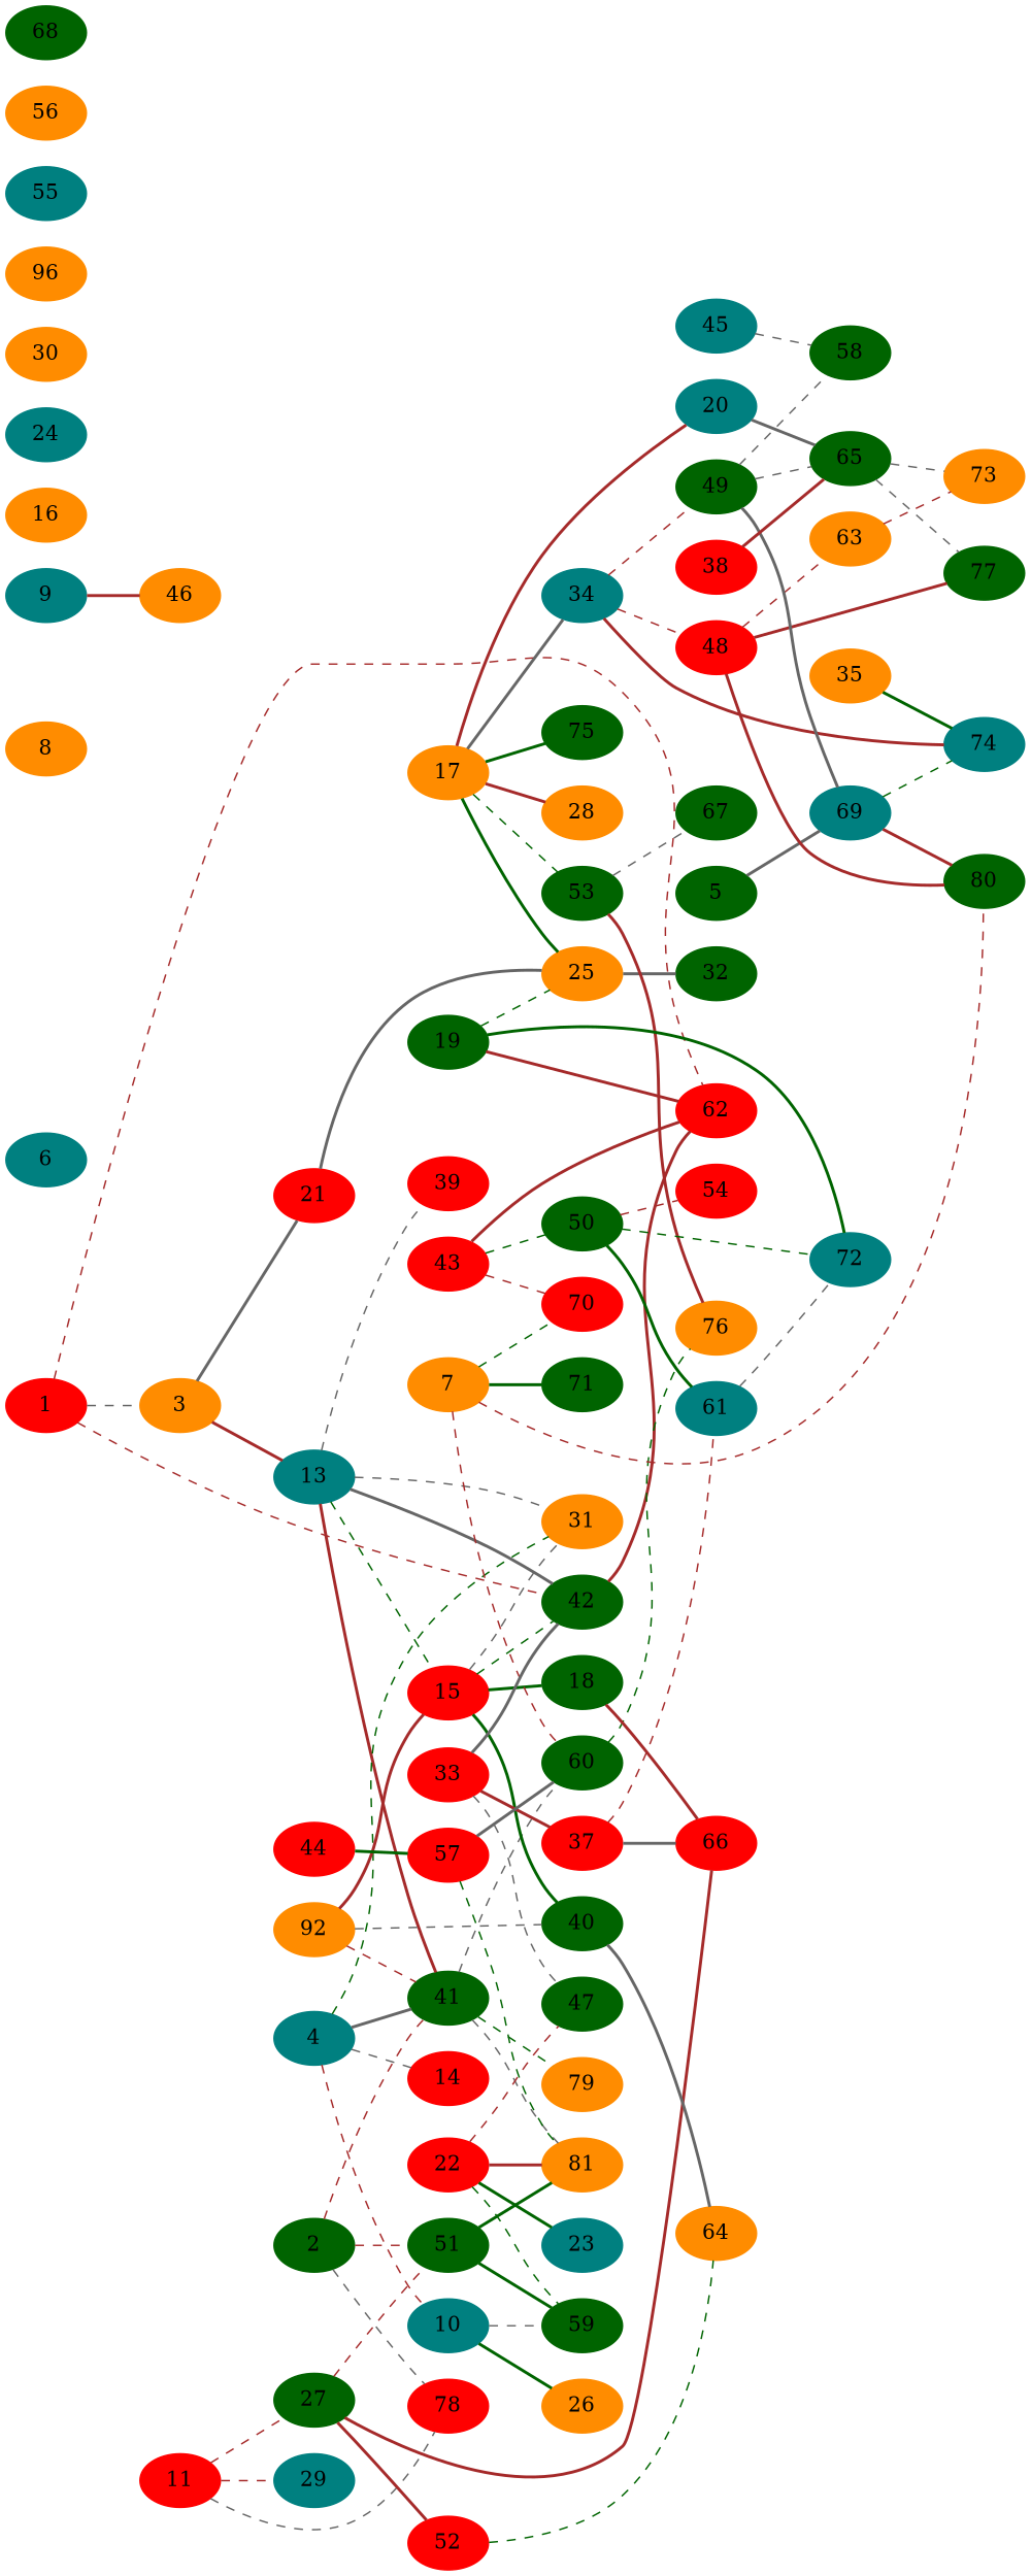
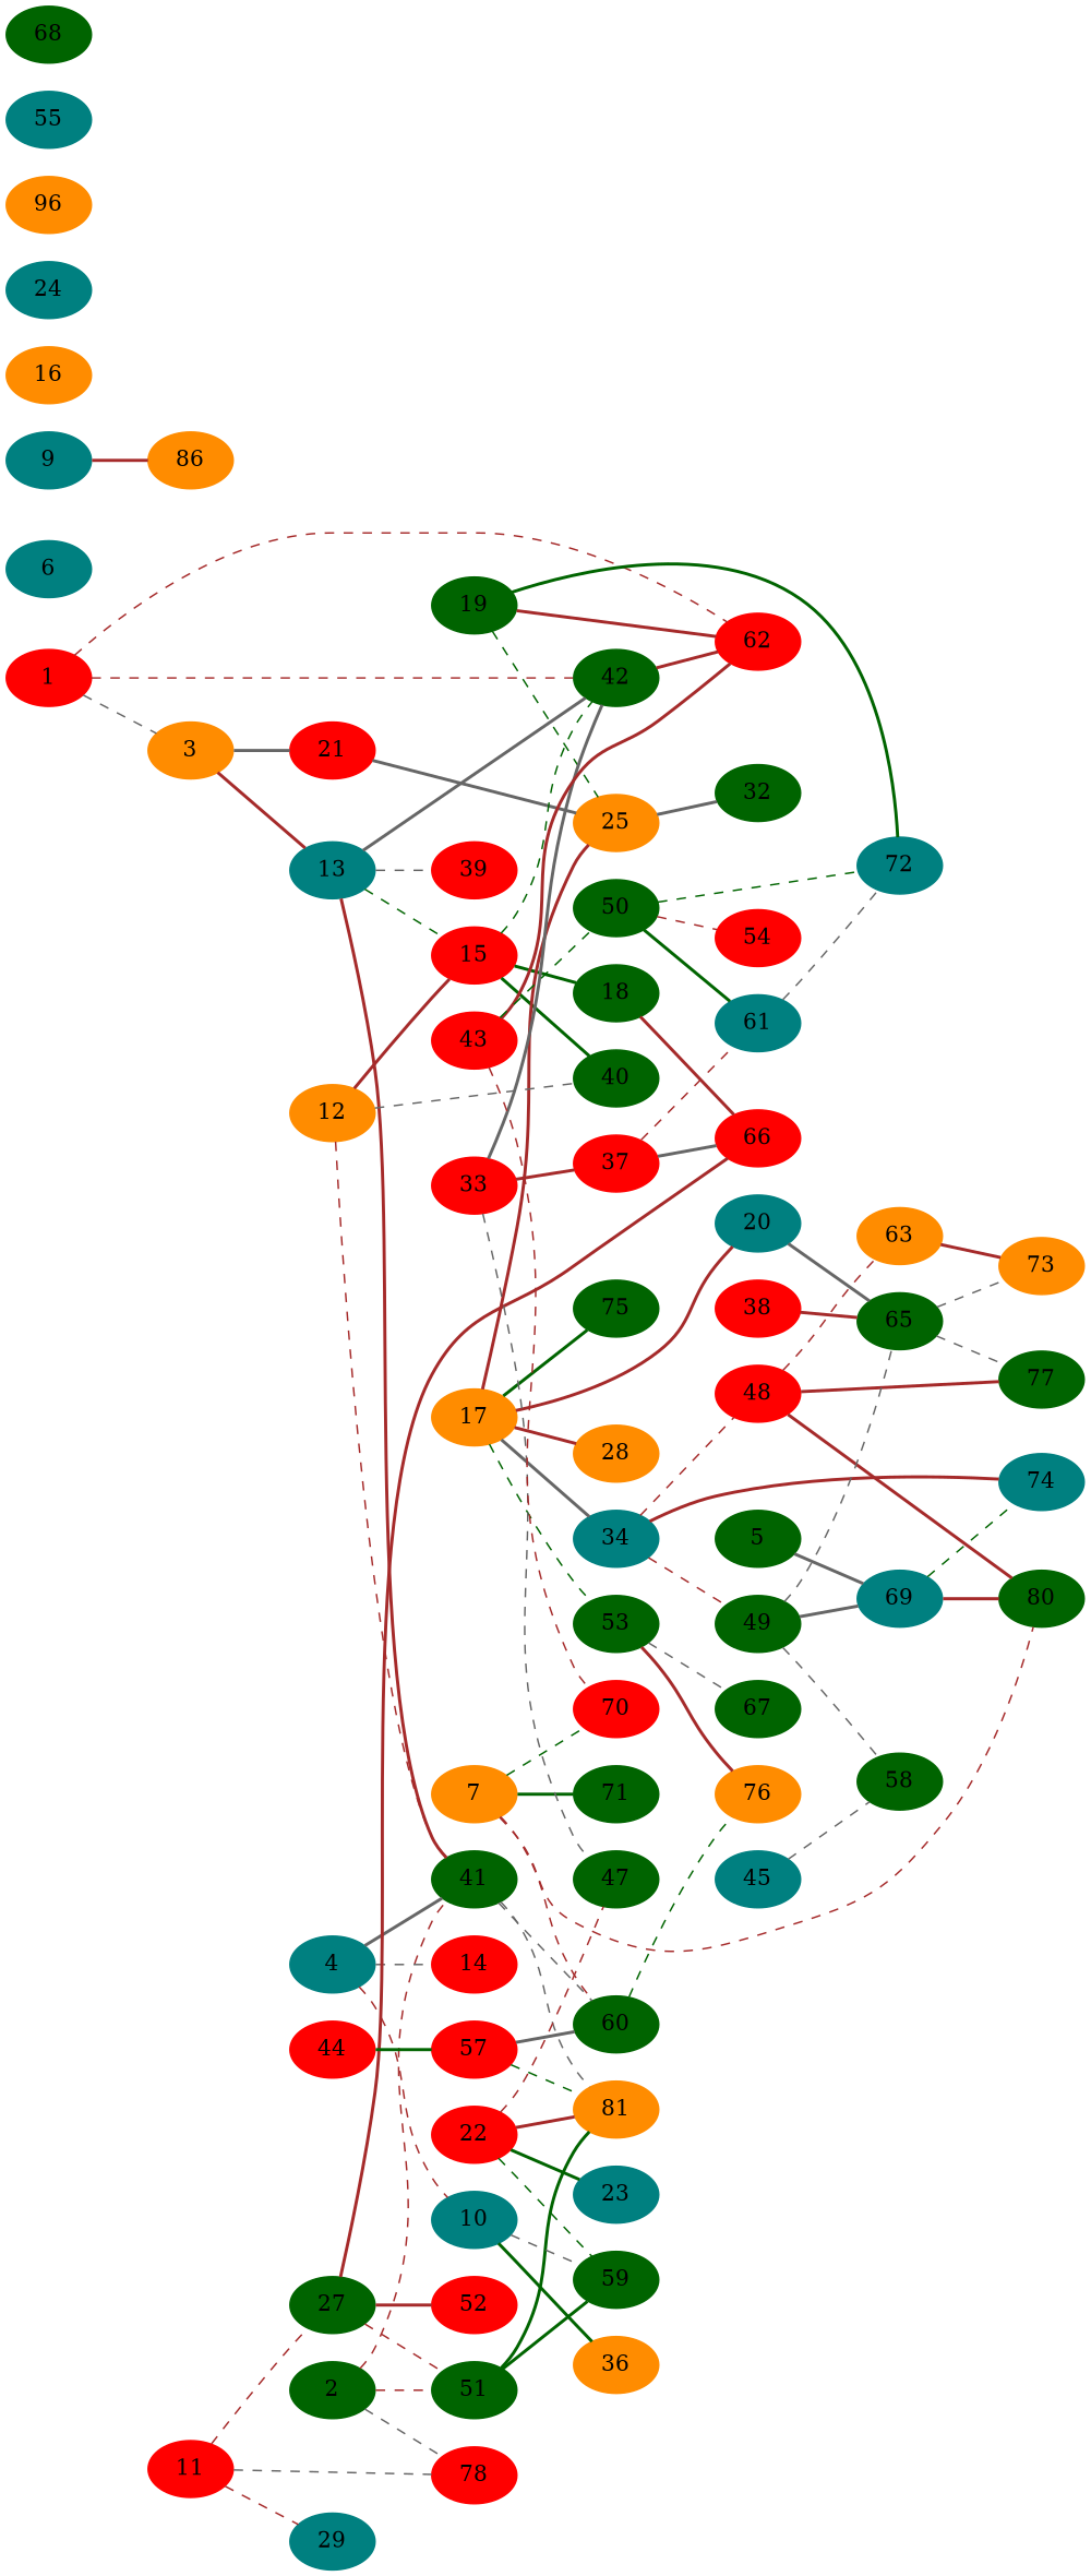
  graph {
    rankdir=LR
    node [color=darkgreen style=filled]
    edge [color=brown style=dashed]
    1 [color=red]
    3 [color=darkorange]
    42
    62 [color=red]
    13 [color=teal]
    21 [color=red]
    2
    41
    51
    78 [color=red]
    60
    81 [color=darkorange]
-   79 [color=darkorange]
    59
-   31 [color=darkorange]
    15 [color=red]
    39 [color=red]
    17 [color=darkorange]
    20 [color=teal]
    25 [color=darkorange]
    28 [color=darkorange]
    34 [color=teal]
    53
    75
    4 [color=teal]
    10 [color=teal]
    14 [color=red]
-   26 [color=darkorange]
+   26 [color=darkorange label=36]
    69 [color=teal]
    5
    80
    74 [color=teal]
    6 [color=teal]
    7 [color=darkorange]
    70 [color=red]
    71
    76 [color=darkorange]
-   8 [color=darkorange]
    9 [color=teal]
-   46 [color=darkorange]
+   46 [color=darkorange label=86]
    11 [color=red]
    27
    29 [color=teal]
    66 [color=red]
    52 [color=red]
-   12 [color=darkorange label=92]
+   12 [color=darkorange]
    40
    18
-   64 [color=darkorange]
    16 [color=darkorange]
    65
    32
    48 [color=red]
    49
    67
    19
    72 [color=teal]
    77
    73 [color=darkorange]
    22 [color=red]
    23 [color=teal]
    47
    24 [color=teal]
-   30 [color=darkorange]
    33 [color=red]
    37 [color=red]
    61 [color=teal]
    63 [color=darkorange]
    58
-   35 [color=darkorange]
    n71 [color=darkorange label=96]
    38 [color=red]
    43 [color=red]
    50
    54 [color=red]
    44 [color=red]
    57 [color=red]
    45 [color=teal]
    55 [color=teal]
-   56 [color=darkorange]
    68
    1 -- 3 [color=gray40]
    1 -- 42
    1 -- 62
    3 -- 13 [style=bold]
    3 -- 21 [color=gray40 style=bold]
    42 -- 62 [style=bold]
    13 -- 42 [color=gray40 style=bold]
    13 -- 41 [style=bold]
-   13 -- 31 [color=gray40]
    13 -- 15 [color=darkgreen]
    13 -- 39 [color=gray40]
    21 -- 25 [color=gray40 style=bold]
    2 -- 41
    2 -- 51
    2 -- 78 [color=gray40]
    41 -- 60 [color=gray40]
    41 -- 81 [color=gray40]
-   41 -- 79 [color=darkgreen]
    51 -- 81 [color=darkgreen style=bold]
    51 -- 59 [color=darkgreen style=bold]
    60 -- 76 [color=darkgreen]
    15 -- 42 [color=darkgreen]
-   15 -- 31 [color=gray40]
    15 -- 40 [color=darkgreen style=bold]
    15 -- 18 [color=darkgreen style=bold]
    17 -- 20 [style=bold]
-   17 -- 25 [color=darkgreen style=bold]
+   17 -- 25 [style=bold]
    17 -- 28 [style=bold]
    17 -- 34 [color=gray40 style=bold]
    17 -- 53 [color=darkgreen]
    17 -- 75 [color=darkgreen style=bold]
    20 -- 65 [color=gray40 style=bold]
    25 -- 32 [color=gray40 style=bold]
    34 -- 74 [style=bold]
    34 -- 48
    34 -- 49
    53 -- 76 [style=bold]
    53 -- 67 [color=gray40]
    4 -- 41 [color=gray40 style=bold]
-   4 -- 31 [color=darkgreen]
    4 -- 10
    4 -- 14 [color=gray40]
    10 -- 59 [color=gray40]
    10 -- 26 [color=darkgreen style=bold]
    69 -- 80 [style=bold]
    69 -- 74 [color=darkgreen]
    5 -- 69 [color=gray40 style=bold]
    7 -- 60
    7 -- 80
    7 -- 70 [color=darkgreen]
    7 -- 71 [color=darkgreen style=bold]
    9 -- 46 [style=bold]
    11 -- 78 [color=gray40]
    11 -- 27
    11 -- 29
    27 -- 51
    27 -- 66 [style=bold]
    27 -- 52 [style=bold]
-   52 -- 64 [color=darkgreen]
    12 -- 41
    12 -- 15 [style=bold]
    12 -- 40 [color=gray40]
-   40 -- 64 [color=gray40 style=bold]
    18 -- 66 [style=bold]
    65 -- 77 [color=gray40]
    65 -- 73 [color=gray40]
    48 -- 80 [style=bold]
    48 -- 77 [style=bold]
    48 -- 63
    49 -- 69 [color=gray40 style=bold]
    49 -- 65 [color=gray40]
    49 -- 58 [color=gray40]
    19 -- 62 [style=bold]
    19 -- 25 [color=darkgreen]
    19 -- 72 [color=darkgreen style=bold]
    22 -- 81 [style=bold]
    22 -- 59 [color=darkgreen]
    22 -- 23 [color=darkgreen style=bold]
    22 -- 47
    33 -- 42 [color=gray40 style=bold]
    33 -- 47 [color=gray40]
    33 -- 37 [style=bold]
    37 -- 66 [color=gray40 style=bold]
    37 -- 61
    61 -- 72 [color=gray40]
-   63 -- 73
-   35 -- 74 [color=darkgreen style=bold]
+   63 -- 73 [style=bold]
    38 -- 65 [style=bold]
    43 -- 62 [style=bold]
    43 -- 70
    43 -- 50 [color=darkgreen]
    50 -- 72 [color=darkgreen]
    50 -- 61 [color=darkgreen style=bold]
    50 -- 54
    44 -- 57 [color=darkgreen style=bold]
    57 -- 60 [color=gray40 style=bold]
    57 -- 81 [color=darkgreen]
    45 -- 58 [color=gray40]
  }
